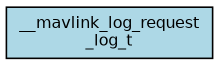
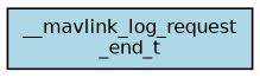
  digraph {
    rankdir=LR
-   n1 [color=black fillcolor=lightblue fontname=Helvetica fontsize=10 height=0.2 label="__mavlink_log_request\l_log_t" shape=record style=filled width=0.4]
+   n1 [color=black fillcolor=lightblue fontname=Helvetica fontsize=10 height=0.2 label="__mavlink_log_request\l_end_t" shape=record style=filled width=0.4]
  }
